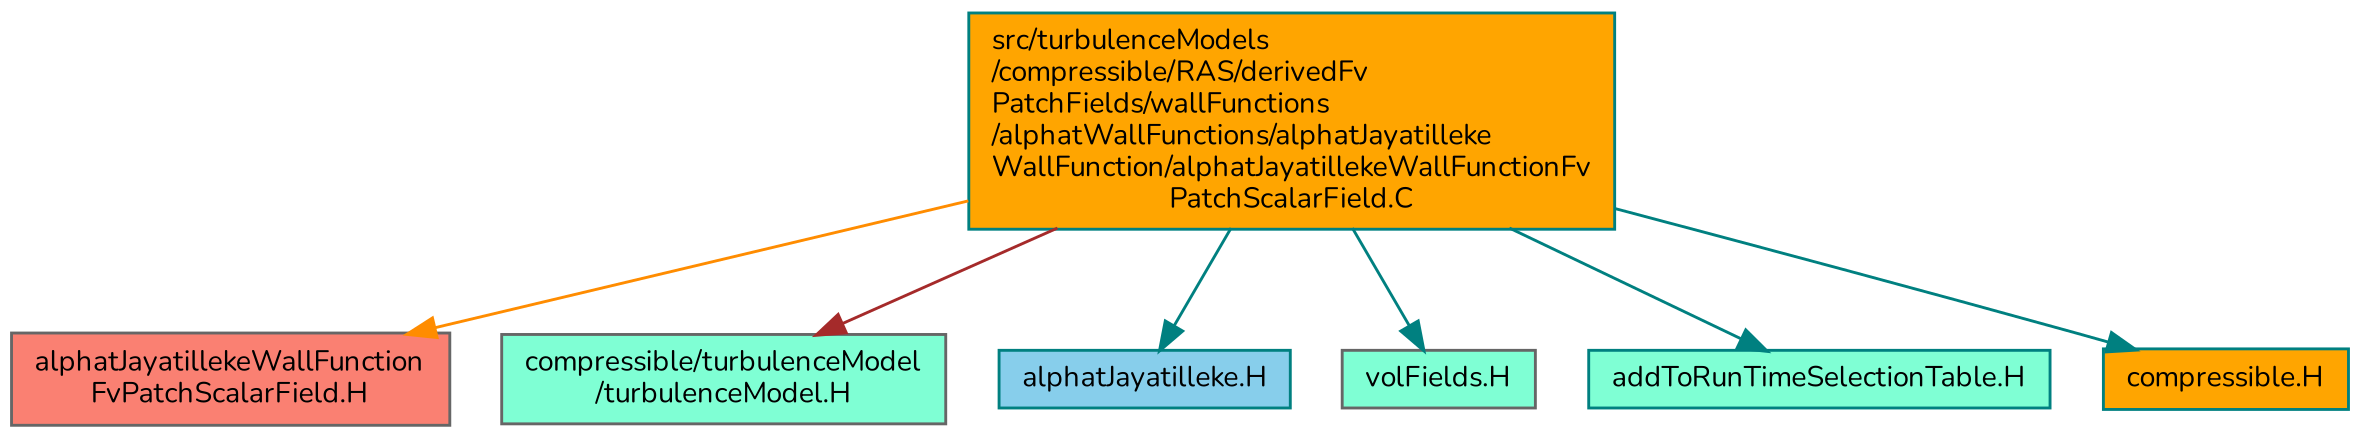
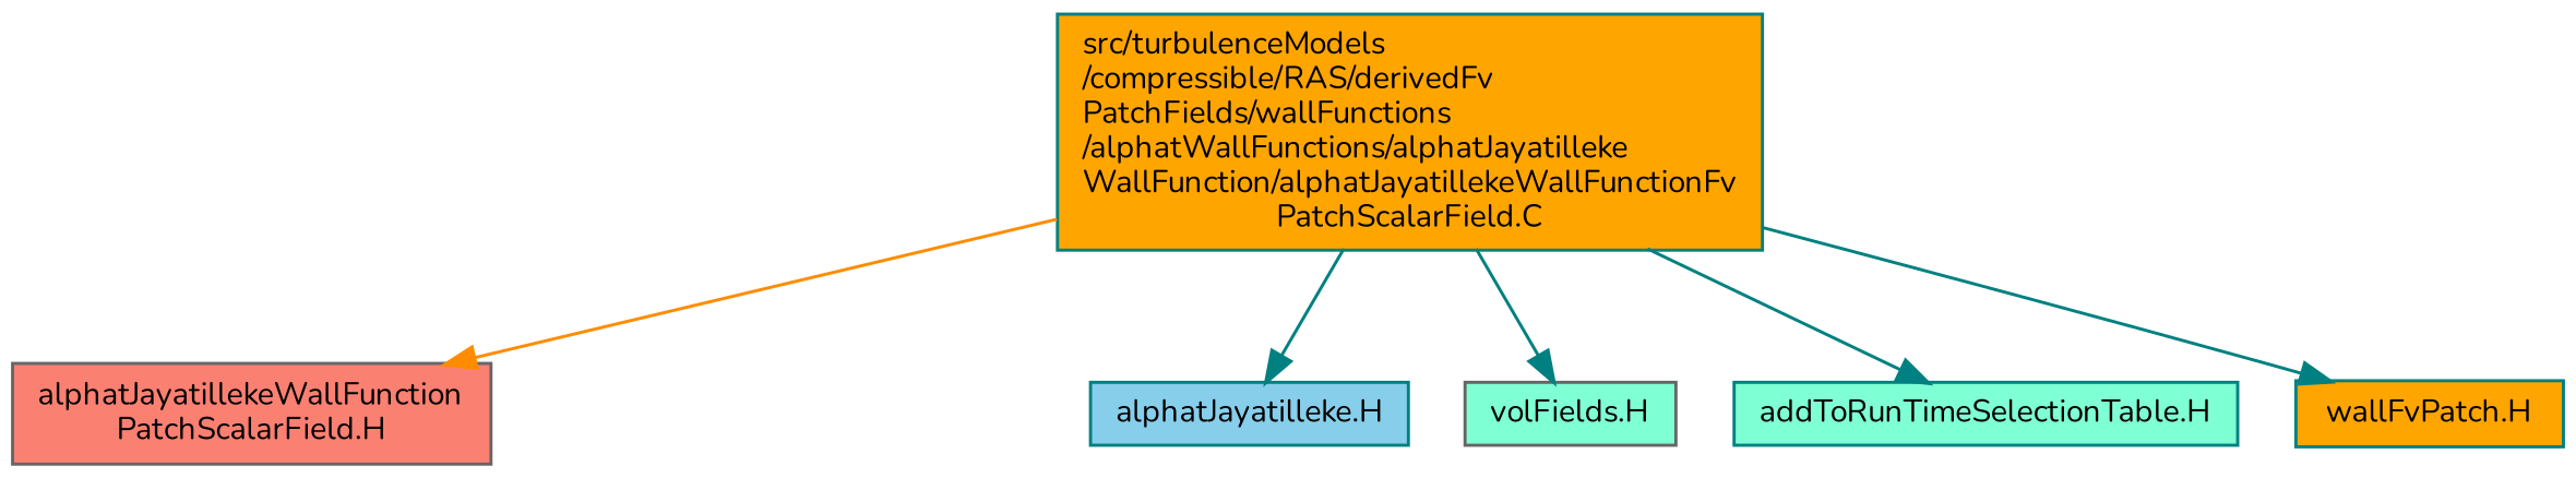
  digraph {
    fontname=Nunito
    node [color=teal fillcolor=aquamarine fontname=Nunito fontsize=10 shape=record style=filled]
    edge [color=teal fontname=Nunito fontsize=10 labelfontname=FreeSans labelfontsize=10 style=solid]
    n1 [fillcolor=orange fontcolor=black height=0.2 label="src/turbulenceModels\l/compressible/RAS/derivedFv\lPatchFields/wallFunctions\l/alphatWallFunctions/alphatJayatilleke\lWallFunction/alphatJayatillekeWallFunctionFv\lPatchScalarField.C" width=0.4]
-   n2 [color=gray40 fillcolor=salmon height=0.2 label="alphatJayatillekeWallFunction\lFvPatchScalarField.H" width=0.4]
-   n3 [color=gray40 height=0.2 label="compressible/turbulenceModel\l/turbulenceModel.H" width=0.4]
+   n2 [color=gray40 fillcolor=salmon height=0.2 label="alphatJayatillekeWallFunction\lPatchScalarField.H" width=0.4]
    n4 [fillcolor=skyblue height=0.2 label="alphatJayatilleke.H" width=0.4]
    n5 [color=gray40 height=0.2 label="volFields.H" width=0.4]
    n6 [height=0.2 label="addToRunTimeSelectionTable.H" width=0.4]
-   n7 [fillcolor=orange height=0.2 label="compressible.H" width=0.4]
+   n7 [fillcolor=orange height=0.2 label="wallFvPatch.H" width=0.4]
    n1 -> n2 [color=darkorange]
-   n1 -> n3 [color=brown]
    n1 -> n4
    n1 -> n5
    n1 -> n6
    n1 -> n7
  }
